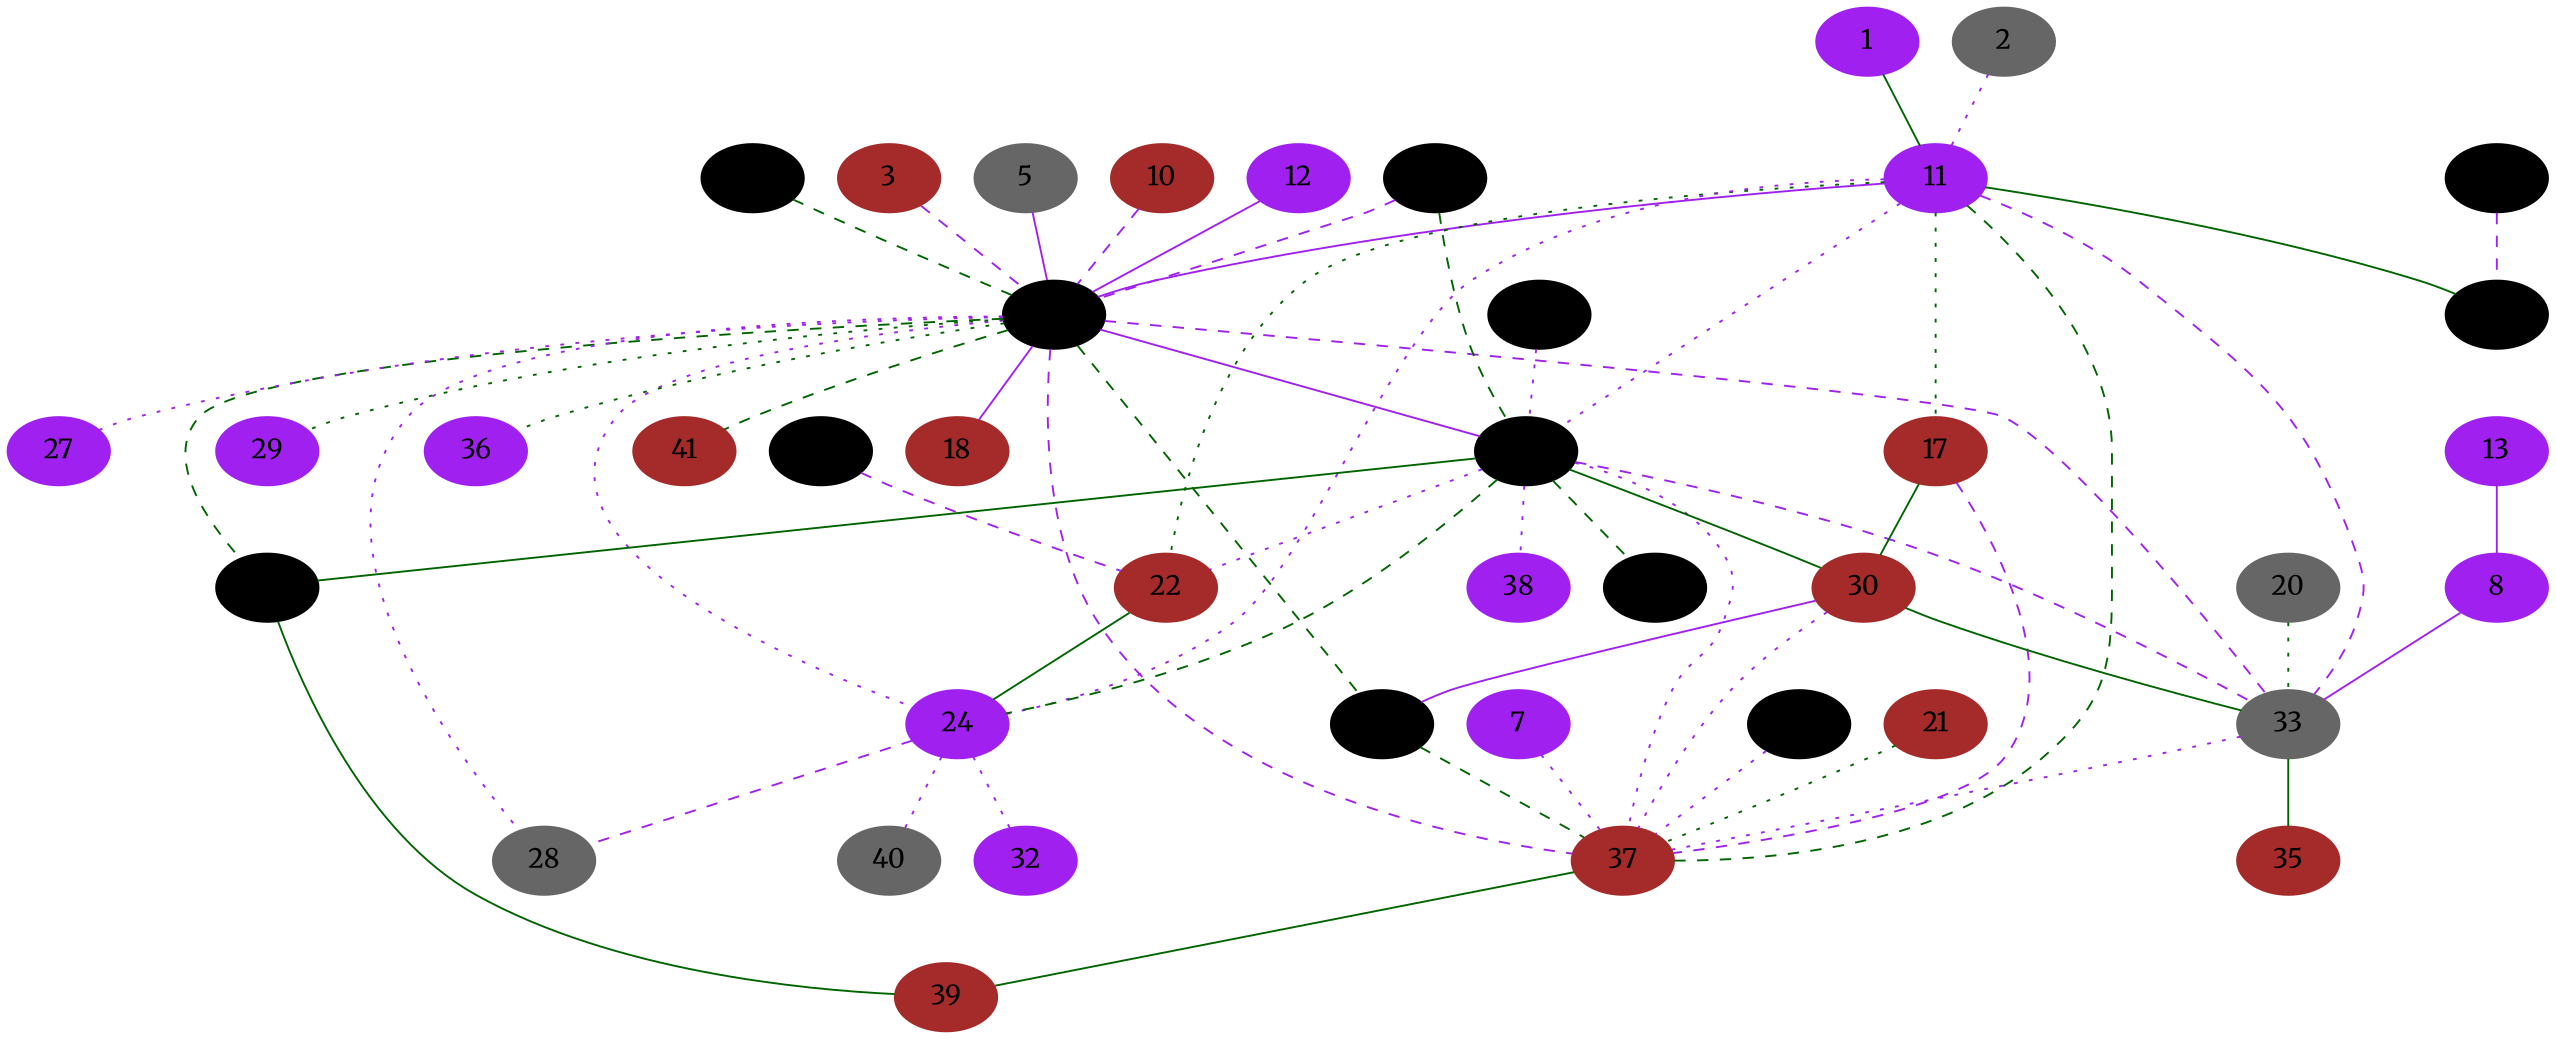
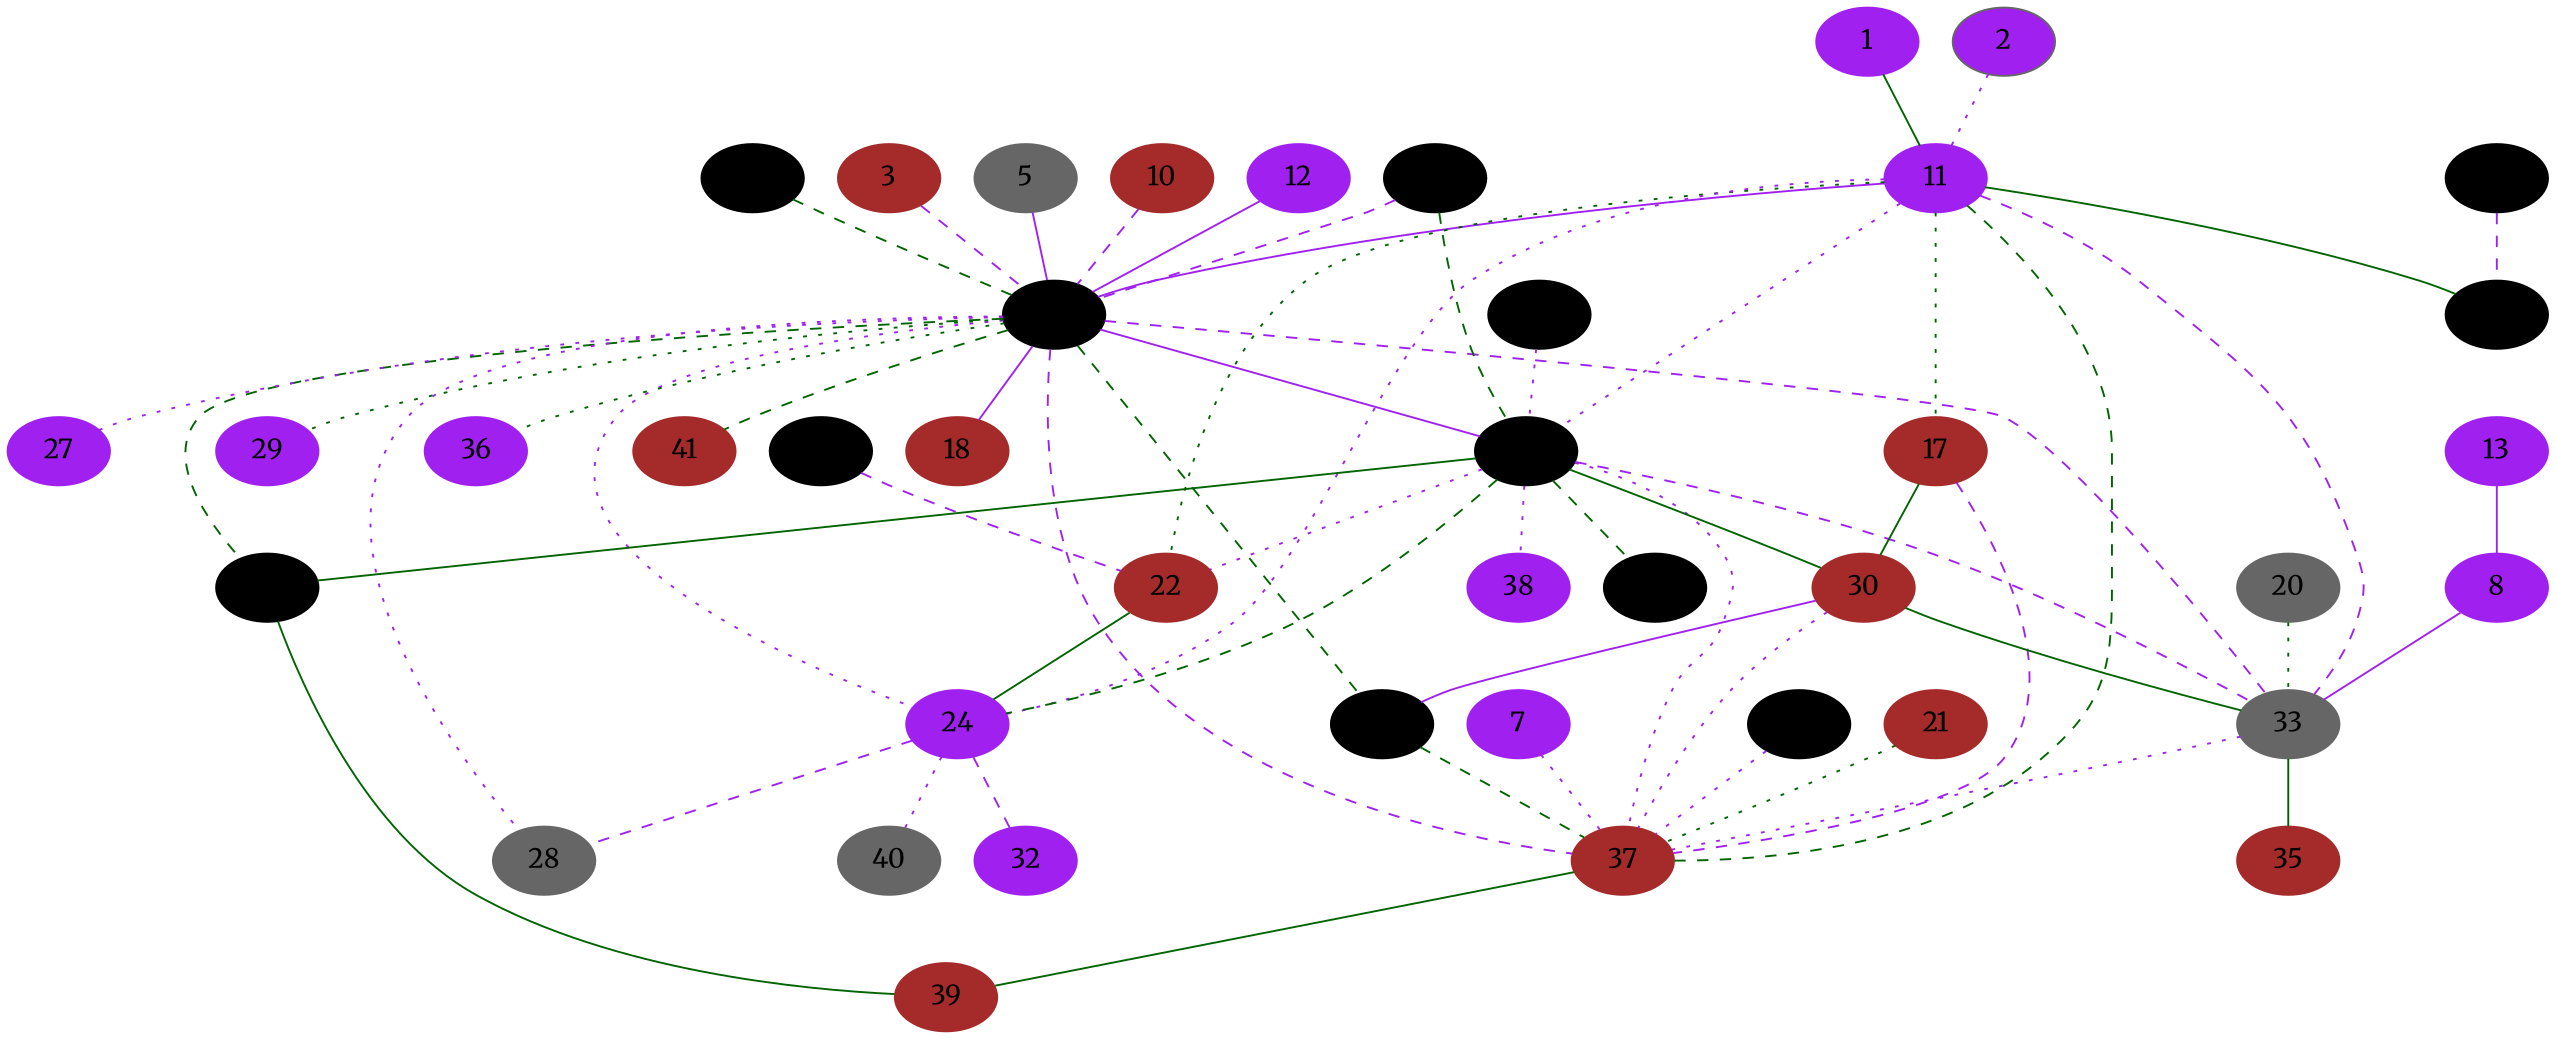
  graph {
    fontname=Merriweather
    node [color=purple fontname=Merriweather style=filled]
    edge [color=purple fontname=Merriweather style=dotted weight=1.0]
    1
    11
    15 [color=black]
    16 [color=black]
    37 [color=brown]
    33 [color=gray40]
    17 [color=brown]
    22 [color=brown]
    24
    25 [color=black]
-   2 [color=gray40]
+   2 [color=gray40 fillcolor=purple]
    3 [color=brown]
    18 [color=brown]
    26 [color=black]
    27
    28 [color=gray40]
    29
    34 [color=black]
    36
    41 [color=brown]
    4 [color=black]
    30 [color=brown]
    31 [color=black]
    38
    5 [color=gray40]
    6 [color=black]
    7
    39 [color=brown]
    8
    35 [color=brown]
    9 [color=black]
    10 [color=brown]
    32
    40 [color=gray40]
    12
    13
    14 [color=black]
    19 [color=black]
    20 [color=gray40]
    21 [color=brown]
    23 [color=black]
    1 -- 11 [color=darkgreen style=solid]
    11 -- 15 [style=solid weight=2.0]
    11 -- 16
    11 -- 37 [color=darkgreen style=dashed]
    11 -- 33 [style=dashed weight=3.0]
    11 -- 17 [color=darkgreen]
    11 -- 22 [color=darkgreen]
    11 -- 24
    11 -- 25 [color=darkgreen style=solid]
    15 -- 16 [style=solid]
    15 -- 37 [style=dashed weight=3.0]
    15 -- 33 [style=dashed]
    15 -- 24
    15 -- 18 [style=solid]
    15 -- 26 [color=darkgreen style=dashed]
    15 -- 27
    15 -- 28
    15 -- 29 [color=darkgreen]
    15 -- 34 [color=darkgreen style=dashed]
    15 -- 36 [color=darkgreen]
    15 -- 41 [color=darkgreen style=dashed]
    16 -- 37
    16 -- 33 [style=dashed]
    16 -- 22
    16 -- 24 [color=darkgreen style=dashed]
    16 -- 26 [color=darkgreen style=solid]
    16 -- 30 [color=darkgreen style=solid]
    16 -- 31 [color=darkgreen style=dashed]
    16 -- 38
    37 -- 39 [color=darkgreen style=solid]
    33 -- 37
    33 -- 35 [color=darkgreen style=solid]
    17 -- 37 [style=dashed]
    17 -- 30 [color=darkgreen style=solid]
    22 -- 24 [color=darkgreen style=solid]
    24 -- 28 [style=dashed]
-   24 -- 32
+   24 -- 32 [style=dashed]
    24 -- 40
    2 -- 11
    3 -- 15 [style=dashed]
    26 -- 39 [color=darkgreen style=solid]
    34 -- 37 [color=darkgreen style=dashed weight=2.0]
    4 -- 16
    30 -- 37 [weight=2.0]
    30 -- 33 [color=darkgreen style=solid]
    30 -- 34 [style=solid]
    5 -- 15 [style=solid]
    6 -- 15 [style=dashed]
    6 -- 16 [color=darkgreen style=dashed]
    7 -- 37
    8 -- 33 [style=solid]
    9 -- 37
    10 -- 15 [style=dashed]
    12 -- 15 [style=solid]
    13 -- 8 [style=solid]
    14 -- 15 [color=darkgreen style=dashed]
    19 -- 22 [style=dashed]
    20 -- 33 [color=darkgreen]
    21 -- 37 [color=darkgreen]
    23 -- 25 [style=dashed]
  }
